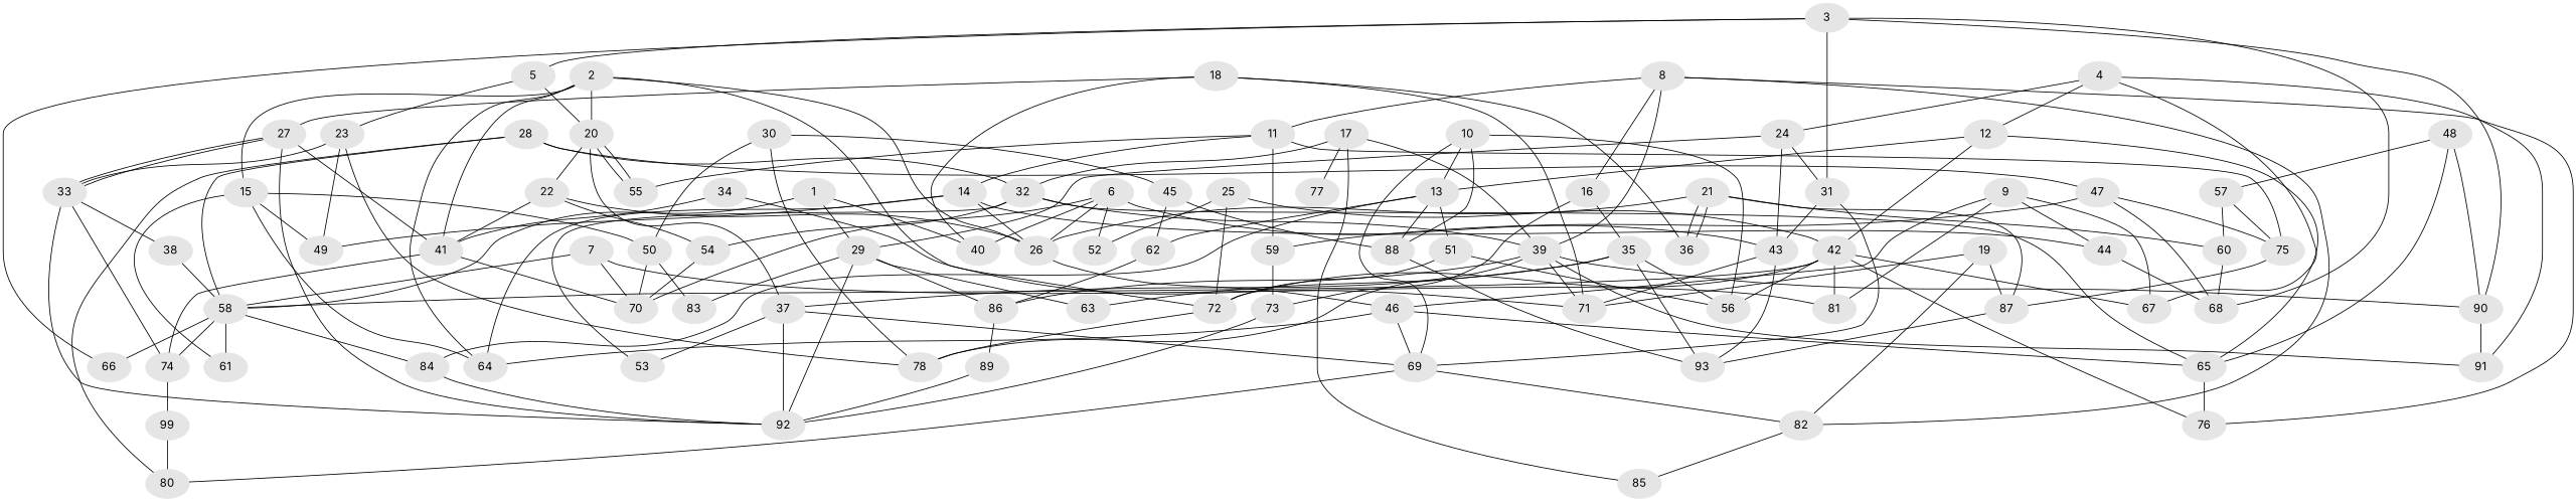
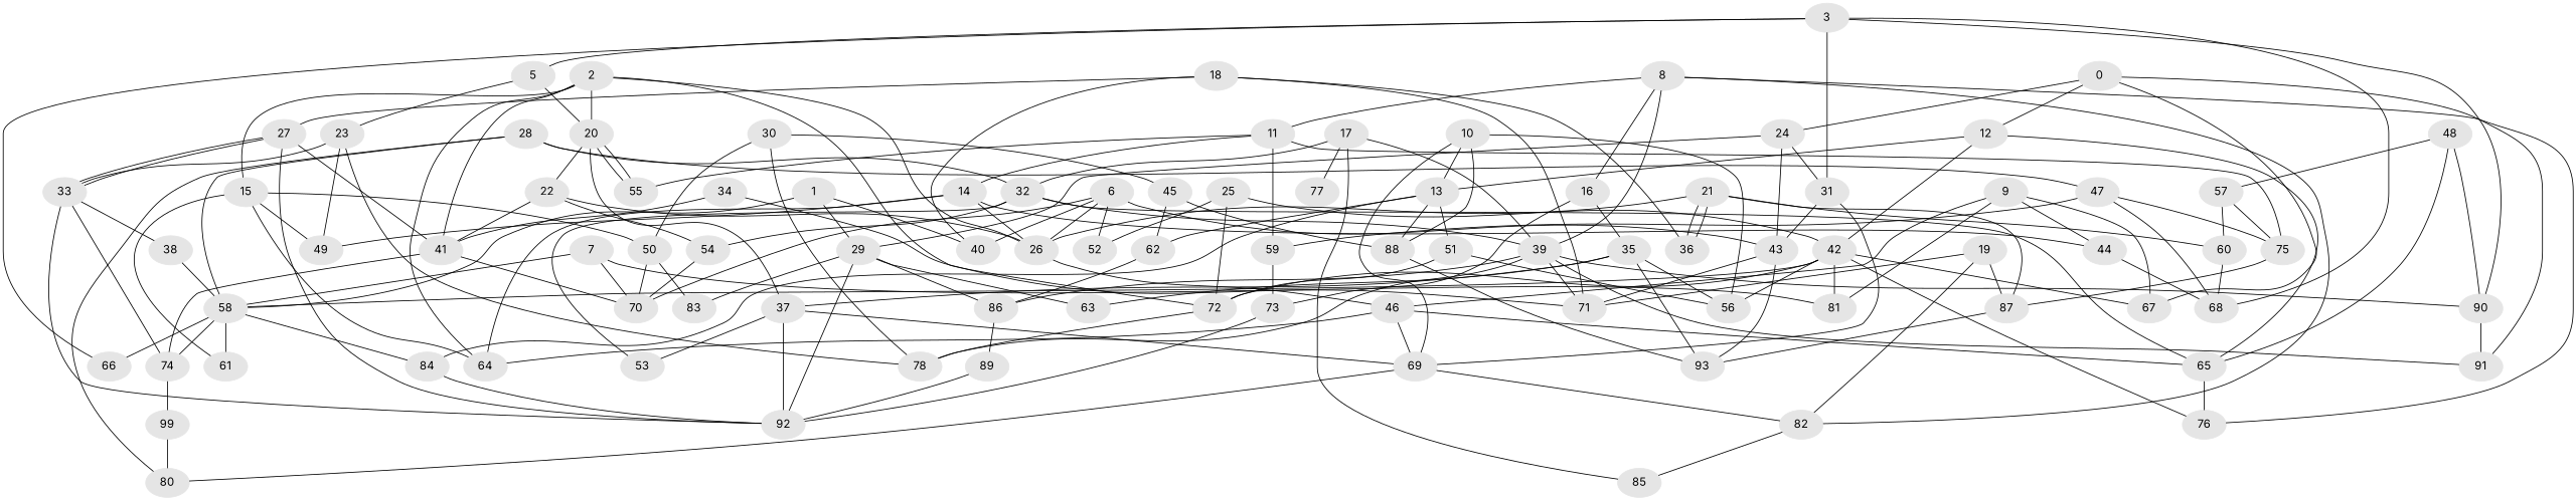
  graph {
    fontname=Inter
    node [color=gray90 fontname=Inter style=filled]
    edge [fontname=Inter]
    1
    29
    40
    58
    92
    63
    83
    86
    66
    84
    61
    74
    2
    15
    20
    26
    41
    64
    72
    49
    50
    55
    22
    37
    46
    70
    78
    3
    5
    31
    68
    90
    23
    43
    69
    91
-   4
+   4 [label=0]
    12
    24
    67
    13
    42
    65
    33
    6
    52
    71
    93
    7
    81
    8
    11
    16
    39
    76
    82
    14
    59
    75
    35
    73
    85
    9
    44
    10
    56
    88
    51
    62
    80
    87
    17
    32
    77
    54
    53
    18
    27
    36
    19
    21
    60
    38
    25
    28
    47
    89
    30
    45
    n90 [label=99]
    34
    48
    57
    1 -- 29
    1 -- 40
    1 -- 58
    29 -- 92
    29 -- 63
    29 -- 83
    29 -- 86
    58 -- 66
    58 -- 84
    58 -- 61
    58 -- 74
    86 -- 89
    84 -- 92
    74 -- n90
    2 -- 15
    2 -- 20
    2 -- 26
    2 -- 41
    2 -- 64
    2 -- 72
    15 -- 61
    15 -- 64
    15 -- 49
    15 -- 50
    20 -- 55
    20 -- 55
    20 -- 22
    20 -- 37
    26 -- 46
    41 -- 74
    41 -- 70
    72 -- 78
    50 -- 83
    50 -- 70
    22 -- 26
    22 -- 41
    22 -- 54
    37 -- 92
    37 -- 69
    37 -- 53
    46 -- 64
    46 -- 69
    46 -- 65
    3 -- 66
    3 -- 5
    3 -- 31
    3 -- 68
    3 -- 90
    5 -- 20
    5 -- 23
    31 -- 43
    31 -- 69
    90 -- 91
    23 -- 49
    23 -- 78
    23 -- 33
    43 -- 71
    43 -- 93
    69 -- 82
    69 -- 80
    4 -- 91
    4 -- 12
    4 -- 24
    4 -- 67
    12 -- 13
    12 -- 42
    12 -- 65
    24 -- 29
    24 -- 31
    24 -- 43
    13 -- 84
    13 -- 88
    13 -- 51
    13 -- 62
    42 -- 58
    42 -- 72
    42 -- 67
    42 -- 81
    42 -- 76
    42 -- 56
    65 -- 76
    33 -- 92
    33 -- 74
    33 -- 38
    6 -- 40
    6 -- 26
    6 -- 70
    6 -- 43
    6 -- 52
    7 -- 58
    7 -- 70
    7 -- 81
    8 -- 11
    8 -- 16
    8 -- 39
    8 -- 76
    8 -- 82
    11 -- 55
    11 -- 14
    11 -- 59
    11 -- 75
    16 -- 35
    16 -- 73
    39 -- 86
    39 -- 78
    39 -- 90
    39 -- 91
    39 -- 71
    82 -- 85
    14 -- 26
    14 -- 64
    14 -- 49
    14 -- 44
    59 -- 73
    75 -- 87
    35 -- 63
    35 -- 37
    35 -- 93
    35 -- 56
    73 -- 92
    9 -- 46
    9 -- 67
    9 -- 81
    9 -- 44
    44 -- 68
    10 -- 69
    10 -- 13
    10 -- 56
    10 -- 88
    88 -- 93
    51 -- 72
    51 -- 56
    62 -- 86
    87 -- 93
    17 -- 39
    17 -- 85
    17 -- 32
    17 -- 77
    32 -- 65
    32 -- 39
    32 -- 54
    32 -- 53
    54 -- 70
    18 -- 40
    18 -- 71
    18 -- 27
    18 -- 36
    27 -- 92
    27 -- 41
    27 -- 33
    27 -- 33
    19 -- 71
    19 -- 82
    19 -- 87
    21 -- 26
    21 -- 87
    21 -- 36
    21 -- 36
    21 -- 60
    60 -- 68
    38 -- 58
    25 -- 72
    25 -- 42
    25 -- 52
    28 -- 58
    28 -- 80
    28 -- 32
    28 -- 47
    47 -- 68
    47 -- 59
    47 -- 75
    89 -- 92
    30 -- 50
    30 -- 78
    30 -- 45
    45 -- 88
    45 -- 62
    n90 -- 80
    34 -- 41
    34 -- 71
    48 -- 90
    48 -- 65
    48 -- 57
    57 -- 75
    57 -- 60
  }
